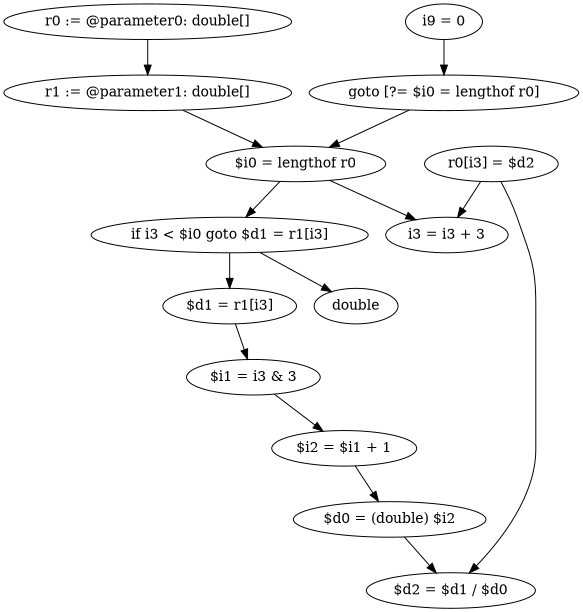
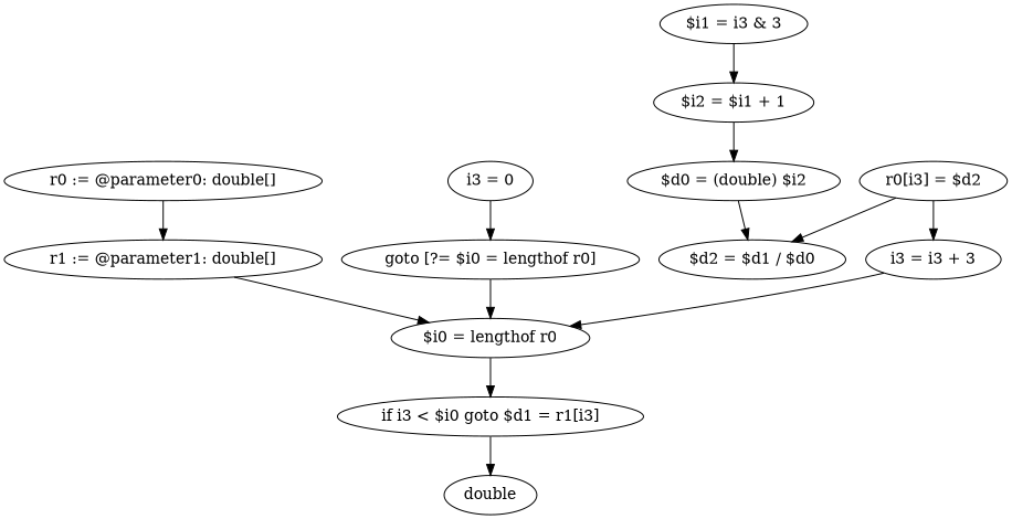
  digraph {
    "r0 := @parameter0: double[]"
    "r1 := @parameter1: double[]"
    "$i0 = lengthof r0"
-   "i3 = 0" [label="i9 = 0"]
+   "i3 = 0"
    "goto [?= $i0 = lengthof r0]"
    "if i3 < $i0 goto $d1 = r1[i3]"
-   "$d1 = r1[i3]"
    "$i1 = i3 & 3"
    "$i2 = $i1 + 1"
    "$d0 = (double) $i2"
    "$d2 = $d1 / $d0"
    "r0[i3] = $d2"
    n13 [label="i3 = i3 + 3"]
    n14 [label=double]
    "r0 := @parameter0: double[]" -> "r1 := @parameter1: double[]"
    "r1 := @parameter1: double[]" -> "$i0 = lengthof r0"
    "$i0 = lengthof r0" -> "if i3 < $i0 goto $d1 = r1[i3]"
    "i3 = 0" -> "goto [?= $i0 = lengthof r0]"
    "goto [?= $i0 = lengthof r0]" -> "$i0 = lengthof r0"
-   "if i3 < $i0 goto $d1 = r1[i3]" -> "$d1 = r1[i3]"
    "if i3 < $i0 goto $d1 = r1[i3]" -> n14
-   "$d1 = r1[i3]" -> "$i1 = i3 & 3"
    "$i1 = i3 & 3" -> "$i2 = $i1 + 1"
    "$i2 = $i1 + 1" -> "$d0 = (double) $i2"
    "$d0 = (double) $i2" -> "$d2 = $d1 / $d0"
    "r0[i3] = $d2" -> "$d2 = $d1 / $d0"
    "r0[i3] = $d2" -> n13
-   "$i0 = lengthof r0" -> n13
+   n13 -> "$i0 = lengthof r0"
  }
